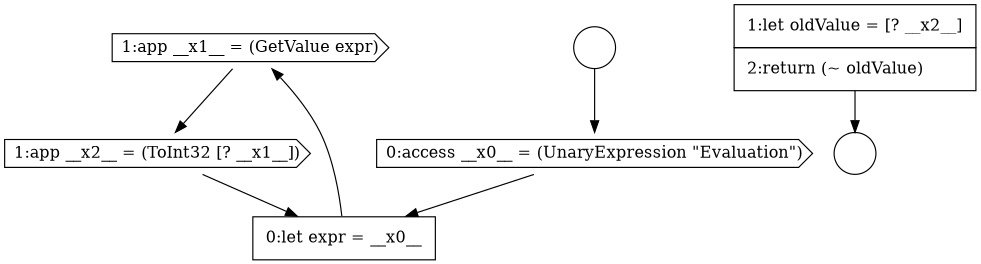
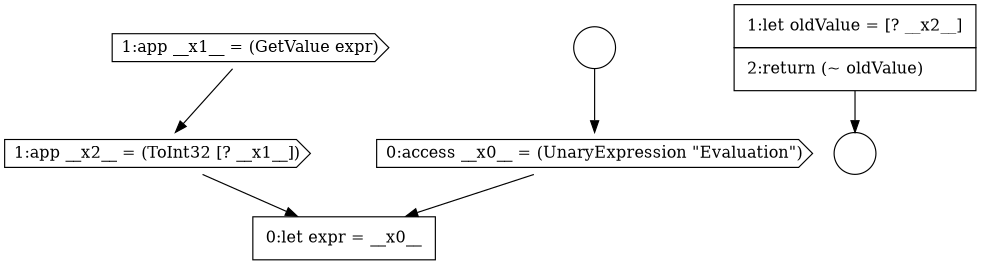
  digraph {
    node [color=black fillcolor=white shape=cds style=filled]
    edge [color=black]
    n1 [label=<<font color="black">1:app __x1__ = (GetValue expr)</font>>]
    n2 [label=<<font color="black">1:app __x2__ = (ToInt32 [? __x1__])</font>>]
    n3 [label=<<font color="black">     <table border="0" cellborder="1" cellspacing="0" cellpadding="10">       <tr><td align="left">0:let expr = __x0__</td></tr>     </table>   </font>> margin=0 shape=none]
    n4 [label=<<font color="black">     <table border="0" cellborder="1" cellspacing="0" cellpadding="10">       <tr><td align="left">1:let oldValue = [? __x2__]</td></tr>       <tr><td align="left">2:return (~ oldValue)</td></tr>     </table>   </font>> margin=0 shape=none]
    n5 [label=" " shape=circle]
    n6 [label=<<font color="black">0:access __x0__ = (UnaryExpression &quot;Evaluation&quot;)</font>>]
    n7 [label=" " shape=circle]
    n1 -> n2
    n2 -> n3
-   n3 -> n1
    n4 -> n5
    n6 -> n3
    n7 -> n6
  }
